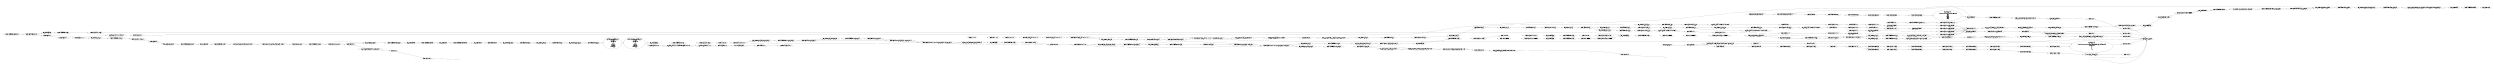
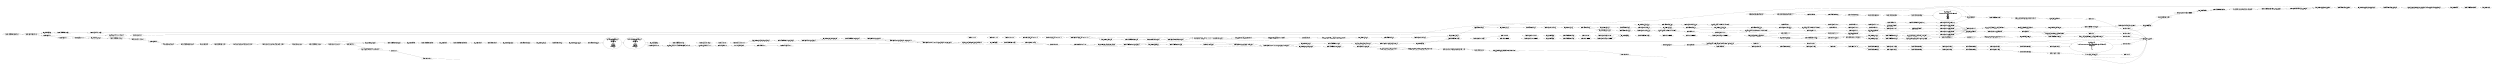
  digraph {
    fontname="Patrick Hand"
    rankdir=LR
    node [fontname="Patrick Hand"]
    edge [fontname="Patrick Hand"]
    n1 [label="(<operator>.logicalNot,!addr)"]
    n2 [label="(wpa_printf,wpa_printf(2, \"hostapd_notif_assoc: Skip event with no address\", req_ies, req_ies_len))"]
    n3 [label="(<operator>.indirection,*addr)"]
    n4 [label="(<operator>.minus,-1)"]
    n5 [label="(<operator>.assignment,v5 = *addr)"]
    n6 [label="(RETURN,return -1;,return -1;)"]
    n7 [label="(METHOD_RETURN,int __fastcall)"]
    n8 [label="(<operator>.indirectIndexAccess,addr[1])"]
    n9 [label="(<operator>.assignment,v6 = addr[1])"]
    n10 [label="(<operator>.and,v5 & 1)"]
    n11 [label="(<operator>.notEquals,(v5 & 1) != 0)"]
    n12 [label="(<operator>.indirectIndexAccess,addr[5])"]
    n13 [label="(<operator>.indirectIndexAccess,addr[2])"]
    n14 [label="(<operator>.assignment,v11 = addr[5])"]
    n15 [label="(<operator>.assignment,v8 = addr[2])"]
    n16 [label="(<operator>.indirectIndexAccess,addr[4])"]
    n17 [label="(<operator>.assignment,v10 = addr[4])"]
    n18 [label="(<operator>.indirectIndexAccess,addr[3])"]
    n19 [label="(<operator>.assignment,v9 = addr[3])"]
    n20 [label="(<operator>.indirectIndexAccess,addr[2])"]
    n21 [label="(<operator>.assignment,v8 = addr[2])"]
    n22 [label="(wpa_printf,wpa_printf(\n      2,\n      \"%s: Invalid SA=%02x:%02x:%02x:%02x:%02x:%02x in received indication - ignore this indication silently\",\n      \"hostapd_notif_assoc\",\n      v5,\n      v6,\n      v8,\n      v9,\n      v10,\n      v11))"]
    n23 [label="(RETURN,return 0;,return 0;)"]
    n24 [label="(<operator>.indirectIndexAccess,addr[3])"]
    n25 [label="(<operator>.assignment,v9 = addr[3])"]
    n26 [label="(<operator>.indirectIndexAccess,addr[4])"]
    n27 [label="(<operator>.assignment,v10 = addr[4])"]
    n28 [label="(<operator>.indirectIndexAccess,addr[5])"]
    n29 [label="(<operator>.assignment,v11 = addr[5])"]
    n30 [label="(UNKNOWN,unsigned __int8,unsigned __int8)"]
    n31 [label="(<operator>.or,v9 | v10)"]
    n32 [label="(<operator>.logicalOr,!((unsigned __int8)(v6 | v5 | v8 | v9 | v10) | v11) || !memcmp(addr, hapd->own_addr, 6u))"]
    n33 [label="(random_add_randomness,random_add_randomness(addr, 6u))"]
    n34 [label="(hostapd_logger,hostapd_logger(hapd, addr, 1u, 2, \"associated\"))"]
    n35 [label="(<operator>.logicalNot,!((unsigned __int8)(v6 | v5 | v8 | v9 | v10) | v11))"]
    n36 [label="(FIELD_IDENTIFIER,own_addr,own_addr)"]
    n37 [label="(<operator>.indirectFieldAccess,hapd->own_addr)"]
    n38 [label="(<operator>.or,(unsigned __int8)(v6 | v5 | v8 | v9 | v10) | v11)"]
    n39 [label="(<operator>.cast,(unsigned __int8)(v6 | v5 | v8 | v9 | v10))"]
    n40 [label="(<operator>.or,v6 | v5 | v8 | v9 | v10)"]
    n41 [label="(<operator>.or,v5 | v8 | v9 | v10)"]
    n42 [label="(<operator>.or,v8 | v9 | v10)"]
    n43 [label="(<operator>.logicalNot,!memcmp(addr, hapd->own_addr, 6u))"]
    n44 [label="(memcmp,memcmp(addr, hapd->own_addr, 6u))"]
    n45 [label="(<operator>.addressOf,&mdie)"]
    n46 [label="(ieee802_11_parse_elems,ieee802_11_parse_elems(req_ies, req_ies_len, &mdie, 0))"]
    n47 [label="(FIELD_IDENTIFIER,wps_ie,wps_ie)"]
    n48 [label="(<operator>.fieldAccess,mdie.wps_ie)"]
    n49 [label="(<operator>.assignment,v14 = mdie.wps_ie)"]
    n50 [label="(FIELD_IDENTIFIER,wps_ie,wps_ie)"]
    n51 [label="(<operator>.fieldAccess,mdie.wps_ie)"]
    n52 [label="(FIELD_IDENTIFIER,wps_ie_len,wps_ie_len)"]
    n53 [label="(FIELD_IDENTIFIER,rsn_ie,rsn_ie)"]
    n54 [label="(<operator>.fieldAccess,mdie.wps_ie_len)"]
    n55 [label="(<operator>.fieldAccess,mdie.rsn_ie)"]
    n56 [label="(<operator>.assignment,v15 = mdie.wps_ie_len)"]
    n57 [label="(wpa_printf,wpa_printf(2, \"STA included WPS IE in (Re)AssocReq\"))"]
    n58 [label="(<operator>.addition,v15 + 2)"]
    n59 [label="(<operator>.assignment,v16 = v15 + 2)"]
    n60 [label="(<operator>.subtraction,v14 - 2)"]
    n61 [label="(<operator>.assignment,v17 = v14 - 2)"]
    n62 [label="(ap_get_sta,ap_get_sta(hapd, addr))"]
    n63 [label="(<operator>.assignment,v18 = ap_get_sta(hapd, addr))"]
    n64 [label="(<operator>.assignment,v19 = v18)"]
    n65 [label="(ap_sta_add,ap_sta_add(hapd, addr))"]
    n66 [label="(ap_sta_no_session_timeout,ap_sta_no_session_timeout(hapd, v18))"]
    n67 [label="(<operator>.assignment,v19 = ap_sta_add(hapd, addr))"]
    n68 [label="(accounting_sta_stop,accounting_sta_stop(hapd, v19))"]
    n69 [label="(FIELD_IDENTIFIER,timeout_next,timeout_next)"]
    n70 [label="(<operator>.indirectFieldAccess,v19->timeout_next)"]
    n71 [label="(<operator>.assignment,v19->timeout_next = STA_NULLFUNC)"]
    n72 [label="(FIELD_IDENTIFIER,flags,flags)"]
    n73 [label="(<operator>.indirectFieldAccess,v19->flags)"]
    n74 [label="(<operator>.assignment,v21 = mdie.rsn_ie)"]
    n75 [label="(FIELD_IDENTIFIER,rsn_ie,rsn_ie)"]
    n76 [label="(<operator>.fieldAccess,mdie.rsn_ie)"]
    n77 [label="(FIELD_IDENTIFIER,hapd_ie_len,rsn_ie_len)"]
    n78 [label="(FIELD_IDENTIFIER,wpa_ie,wpa_ie)"]
    n79 [label="(<operator>.fieldAccess,mdie.rsn_ie_len)"]
    n80 [label="(<operator>.fieldAccess,mdie.wpa_ie)"]
    n81 [label="(<operator>.assignment,v22 = mdie.rsn_ie_len)"]
    n82 [label="(wpa_printf,wpa_printf(2, \"STA included RSN IE in (Re)AssocReq\"))"]
    n83 [label="(<operator>.addition,v22 + 2)"]
    n84 [label="(<operator>.assignment,v16 = v22 + 2)"]
    n85 [label="(<operator>.subtraction,v21 - 2)"]
    n86 [label="(<operator>.assignment,v17 = v21 - 2)"]
    n87 [label="(ap_get_sta,ap_get_sta(hapd, addr))"]
    n88 [label="(<operator>.assignment,v18 = ap_get_sta(hapd, addr))"]
    n89 [label="(<operator>.assignment,v28 = mdie.wpa_ie)"]
    n90 [label="(FIELD_IDENTIFIER,wpa_ie,wpa_ie)"]
    n91 [label="(<operator>.fieldAccess,mdie.wpa_ie)"]
    n92 [label="(FIELD_IDENTIFIER,wpa_ie_len,wpa_ie_len)"]
    n93 [label="(wpa_printf,wpa_printf(2, \"STA did not include WPS/RSN/WPA IE in (Re)AssocReq\"))"]
    n94 [label="(<operator>.fieldAccess,mdie.wpa_ie_len)"]
+   n95 [label="(<operator>.assignment,v17 = 0)"]
    n96 [label="(<operator>.assignment,v29 = mdie.wpa_ie_len)"]
    n97 [label="(wpa_printf,wpa_printf(2, \"STA included WPA IE in (Re)AssocReq\"))"]
    n98 [label="(<operator>.addition,v29 + 2)"]
    n99 [label="(<operator>.assignment,v16 = v29 + 2)"]
    n100 [label="(<operator>.subtraction,v28 - 2)"]
    n101 [label="(<operator>.assignment,v17 = v28 - 2)"]
    n102 [label="(ap_get_sta,ap_get_sta(hapd, addr))"]
    n103 [label="(<operator>.assignment,v18 = ap_get_sta(hapd, addr))"]
    n104 [label="(<operator>.assignment,v16 = 0)"]
    n105 [label="(ap_get_sta,ap_get_sta(hapd, addr))"]
    n106 [label="(<operator>.assignment,v18 = ap_get_sta(hapd, addr))"]
    n107 [label="(<operator>.logicalNot,!v19)"]
    n108 [label="(hostapd_drv_sta_disassoc,hostapd_drv_sta_disassoc(hapd, addr, 5))"]
    n109 [label="(<operator>.minus,-1)"]
    n110 [label="(RETURN,return -1;,return -1;)"]
    n111 [label="(<operators>.assignmentAnd,v19->flags &= 0xFFFECFFF)"]
    n112 [label="(FIELD_IDENTIFIER,iface,iface)"]
    n113 [label="(<operator>.indirectFieldAccess,hapd->iface)"]
    n114 [label="(<operator>.logicalNot,!hapd->iface->drv_max_acl_mac_addrs)"]
    n115 [label="(FIELD_IDENTIFIER,supp_op_classes,supp_op_classes)"]
    n116 [label="(<operator>.fieldAccess,mdie.supp_op_classes)"]
    n117 [label="(<operator>.indirectFieldAccess,hapd->iface->drv_max_acl_mac_addrs)"]
    n118 [label="(FIELD_IDENTIFIER,drv_max_acl_mac_addrs,drv_max_acl_mac_addrs)"]
    n119 [label="(hostapd_check_acl,hostapd_check_acl(hapd, addr, 0))"]
    n120 [label="(<operator>.notEquals,hostapd_check_acl(hapd, addr, 0) != 1)"]
    n121 [label="(<operator>.indirection,*addr)"]
    n122 [label="(<operator>.indirectIndexAccess,addr[1])"]
    n123 [label="(wpa_printf,wpa_printf(\n        3,\n        \"STA %02x:%02x:%02x:%02x:%02x:%02x not allowed to connect\",\n        *addr,\n        addr[1],\n        addr[2],\n        addr[3],\n        addr[4],\n        addr[5]))"]
    n124 [label="(FIELD_IDENTIFIER,addr,addr)"]
    n125 [label="(<operator>.indirectFieldAccess,v19->addr)"]
    n126 [label="(<operator>.indirectIndexAccess,addr[2])"]
    n127 [label="(<operator>.indirectIndexAccess,addr[3])"]
    n128 [label="(<operator>.indirectIndexAccess,addr[4])"]
    n129 [label="(<operator>.indirectIndexAccess,addr[5])"]
    n130 [label="(ap_copy_sta_supp_op_classes,ap_copy_sta_supp_op_classes(v19, mdie.supp_op_classes, mdie.supp_op_classes_len))"]
    n131 [label="(FIELD_IDENTIFIER,conf,conf)"]
    n132 [label="(<operator>.indirectFieldAccess,hapd->conf)"]
    n133 [label="(FIELD_IDENTIFIER,supp_op_classes_len,supp_op_classes_len)"]
    n134 [label="(<operator>.fieldAccess,mdie.supp_op_classes_len)"]
    n135 [label="(<operator>.logicalNot,!hapd->conf->wpa)"]
    n136 [label="(FIELD_IDENTIFIER,flags,flags)"]
    n137 [label="(<operator>.logicalNot,!v17)"]
    n138 [label="(<operator>.indirectFieldAccess,v19->flags)"]
    n139 [label="(<operator>.logicalOr,!v17 || !v16)"]
    n140 [label="(<operator>.logicalNot,!v16)"]
    n141 [label="(<operator>.indirectFieldAccess,hapd->conf->wpa)"]
    n142 [label="(FIELD_IDENTIFIER,wpa,wpa)"]
    n143 [label="(<operator>.assignment,v27 = v19->flags)"]
    n144 [label="(FIELD_IDENTIFIER,flags,flags)"]
    n145 [label="(<operator>.indirectFieldAccess,v19->flags)"]
    n146 [label="(<operator>.assignment,v19->flags = v27 & 0xFFF7FFFC | 3)"]
    n147 [label="(hostapd_set_sta_flags,hostapd_set_sta_flags(hapd, v19))"]
    n148 [label="(<operator>.logicalAnd,reassoc && v19->auth_alg == 2)"]
    n149 [label="(FIELD_IDENTIFIER,auth_alg,auth_alg)"]
    n150 [label="(<operator>.and,v27 & 0xFFF7FFFC)"]
    n151 [label="(<operator>.or,v27 & 0xFFF7FFFC | 3)"]
    n152 [label="(FIELD_IDENTIFIER,wpa_sm,wpa_sm)"]
    n153 [label="(FIELD_IDENTIFIER,wpa_sm,wpa_sm)"]
    n154 [label="(<operator>.indirectFieldAccess,v19->auth_alg)"]
    n155 [label="(<operator>.indirectFieldAccess,v19->wpa_sm)"]
    n156 [label="(<operator>.indirectFieldAccess,v19->wpa_sm)"]
    n157 [label="(<operator>.equals,v19->auth_alg == 2)"]
    n158 [label="(wpa_auth_sm_event,wpa_auth_sm_event(v19->wpa_sm, WPA_ASSOC_FT))"]
    n159 [label="(<operator>.arithmeticShiftRight,v27 >> 1)"]
    n160 [label="(<operator>.and,(v27 >> 1) & 1)"]
    n161 [label="(wpa_auth_sm_event,wpa_auth_sm_event(v19->wpa_sm, WPA_ASSOC))"]
    n162 [label="(hostapd_new_assoc_sta,hostapd_new_assoc_sta(hapd, v19, (v27 >> 1) & 1))"]
    n163 [label="(FIELD_IDENTIFIER,eapol_sm,eapol_sm)"]
    n164 [label="(<operator>.indirectFieldAccess,v19->eapol_sm)"]
    n165 [label="(ieee802_1x_notify_port_enabled,ieee802_1x_notify_port_enabled(v19->eapol_sm, 1))"]
    n166 [label="(RETURN,return 0;,return 0;)"]
    n167 [label="(wpa_printf,wpa_printf(2, \"No WPA/RSN IE from STA\"))"]
    n168 [label="(FIELD_IDENTIFIER,wpa_sm,wpa_sm)"]
    n169 [label="(<operator>.assignment,v23 = 13)"]
    n170 [label="(<operator>.indirectFieldAccess,v19->wpa_sm)"]
    n171 [label="(hostapd_drv_sta_disassoc,hostapd_drv_sta_disassoc(hapd, v19->addr, v23))"]
    n172 [label="(ap_free_sta,ap_free_sta(hapd, v19))"]
    n173 [label="(<operator>.minus,-1)"]
    n174 [label="(RETURN,return -1;,return -1;)"]
    n175 [label="(<operator>.assignment,v24 = v19->wpa_sm)"]
    n176 [label="(<operator>.logicalNot,!v24)"]
    n177 [label="(FIELD_IDENTIFIER,wpa_auth,wpa_auth)"]
    n178 [label="(FIELD_IDENTIFIER,wpa_auth,wpa_auth)"]
    n179 [label="(<operator>.indirectFieldAccess,hapd->wpa_auth)"]
    n180 [label="(<operator>.indirectFieldAccess,hapd->wpa_auth)"]
    n181 [label="(<operator>.assignment,v24 = wpa_auth_sta_init(hapd->wpa_auth, v19->addr, 0))"]
    n182 [label="(FIELD_IDENTIFIER,wpa_sm,wpa_sm)"]
    n183 [label="(<operator>.indirectFieldAccess,v19->wpa_sm)"]
    n184 [label="(wpa_auth_sta_init,wpa_auth_sta_init(hapd->wpa_auth, v19->addr, 0))"]
    n185 [label="(FIELD_IDENTIFIER,addr,addr)"]
    n186 [label="(<operator>.indirectFieldAccess,v19->addr)"]
    n187 [label="(<operator>.assignment,v19->wpa_sm = v24)"]
    n188 [label="(<operator>.logicalNot,!v24)"]
    n189 [label="(wpa_printf,wpa_printf(5, \"Failed to initialize WPA state machine\"))"]
    n190 [label="(<operator>.minus,-1)"]
    n191 [label="(RETURN,return -1;,return -1;)"]
    n192 [label="(<operator>.assignment,v25 = wpa_validate_wpa_ie(\n          hapd->wpa_auth,\n          v24,\n          hapd->iface->freq,\n          v17,\n          v16,\n          mdie.mdie,\n          mdie.mdie_len,\n          mdie.owe_dh,\n          mdie.owe_dh_len))"]
    n193 [label="(<operator>.assignment,v26 = v25)"]
    n194 [label="(FIELD_IDENTIFIER,flags,flags)"]
    n195 [label="(wpa_printf,wpa_printf(2, \"WPA/RSN information element rejected? (res %u)\", v25))"]
    n196 [label="(<operator>.indirectFieldAccess,v19->flags)"]
    n197 [label="(wpa_validate_wpa_ie,wpa_validate_wpa_ie(\n          hapd->wpa_auth,\n          v24,\n          hapd->iface->freq,\n          v17,\n          v16,\n          mdie.mdie,\n          mdie.mdie_len,\n          mdie.owe_dh,\n          mdie.owe_dh_len))"]
    n198 [label="(FIELD_IDENTIFIER,iface,iface)"]
    n199 [label="(<operator>.indirectFieldAccess,hapd->iface)"]
    n200 [label="(<operator>.indirectFieldAccess,hapd->iface->freq)"]
    n201 [label="(FIELD_IDENTIFIER,mdie,mdie)"]
    n202 [label="(<operator>.fieldAccess,mdie.mdie)"]
    n203 [label="(FIELD_IDENTIFIER,freq,init)"]
    n204 [label="(FIELD_IDENTIFIER,mdie_len,mdie_len)"]
    n205 [label="(<operator>.fieldAccess,mdie.mdie_len)"]
    n206 [label="(FIELD_IDENTIFIER,owe_dh,owe_dh)"]
    n207 [label="(<operator>.fieldAccess,mdie.owe_dh)"]
    n208 [label="(FIELD_IDENTIFIER,owe_dh_len,owe_dh_len)"]
    n209 [label="(<operator>.fieldAccess,mdie.owe_dh_len)"]
    n210 [label="(wpa_hexdump,wpa_hexdump(2, \"IE\", v17, v16))"]
    n211 [label="(<operator>.assignment,v23 = 13)"]
    n212 [label="(UNKNOWN,unsigned int,unsigned int)"]
    n213 [label="(<operator>.subtraction,v26 - 2)"]
    n214 [label="(<operator>.subtraction,v26 - 2)"]
    n215 [label="(<operator>.indirectIndexAccess,dword_4A2ED0[v26 - 2])"]
    n216 [label="(<operator>.cast,(unsigned int)(v26 - 2))"]
    n217 [label="(<operator>.assignment,v23 = dword_4A2ED0[v26 - 2])"]
    n218 [label="(<operator>.assignment,v30 = v19->flags)"]
    n219 [label="(<operator>.and,v30 & 0x402)"]
    n220 [label="(<operator>.equals,(v30 & 0x402) == 1026)"]
    n221 [label="(<operator>.logicalAnd,(v30 & 0x402) == 1026 && !v19->sa_query_timed_out && v19->sa_query_count > 0)"]
    n222 [label="(ap_check_sa_query_timeout,ap_check_sa_query_timeout(hapd, v19))"]
    n223 [label="(<operator>.and,v30 & 0x402)"]
    n224 [label="(FIELD_IDENTIFIER,flags,flags)"]
    n225 [label="(<operator>.notEquals,(v30 & 0x402) != 1026)"]
    n226 [label="(FIELD_IDENTIFIER,sa_query_timed_out,sa_query_timed_out)"]
    n227 [label="(<operator>.indirectFieldAccess,v19->sa_query_timed_out)"]
    n228 [label="(<operator>.logicalAnd,!v19->sa_query_timed_out && v19->sa_query_count > 0)"]
    n229 [label="(<operator>.logicalNot,!v19->sa_query_timed_out)"]
    n230 [label="(FIELD_IDENTIFIER,sa_query_count,sa_query_count)"]
    n231 [label="(<operator>.indirectFieldAccess,v19->sa_query_count)"]
    n232 [label="(<operator>.greaterThan,v19->sa_query_count > 0)"]
    n233 [label="(<operator>.indirectFieldAccess,v19->flags)"]
    n234 [label="(<operator>.assignment,v30 = v19->flags)"]
    n235 [label="(<operator>.logicalOr,(v30 & 0x402) != 1026 || v19->sa_query_timed_out || v19->auth_alg == 2)"]
    n236 [label="(FIELD_IDENTIFIER,wpa_sm,wpa_sm)"]
    n237 [label="(FIELD_IDENTIFIER,sa_query_count,sa_query_count)"]
    n238 [label="(<operator>.indirectFieldAccess,v19->wpa_sm)"]
    n239 [label="(<operator>.indirectFieldAccess,v19->sa_query_count)"]
    n240 [label="(FIELD_IDENTIFIER,sa_query_timed_out,sa_query_timed_out)"]
    n241 [label="(<operator>.indirectFieldAccess,v19->sa_query_timed_out)"]
    n242 [label="(<operator>.logicalOr,v19->sa_query_timed_out || v19->auth_alg == 2)"]
    n243 [label="(FIELD_IDENTIFIER,auth_alg,auth_alg)"]
    n244 [label="(<operator>.indirectFieldAccess,v19->auth_alg)"]
    n245 [label="(<operator>.equals,v19->auth_alg == 2)"]
    n246 [label="(<operator>.assignment,v31 = wpa_auth_uses_mfp(v19->wpa_sm))"]
    n247 [label="(FIELD_IDENTIFIER,flags,flags)"]
    n248 [label="(<operator>.indirectFieldAccess,v19->flags)"]
    n249 [label="(wpa_auth_uses_mfp,wpa_auth_uses_mfp(v19->wpa_sm))"]
    n250 [label="(<operator>.assignment,v32 = v19->flags)"]
    n251 [label="(<operator>.or,v32 | 0x400)"]
    n252 [label="(<operator>.and,v32 & 0xFFFFFBFF)"]
    n253 [label="(<operator>.assignment,v27 = v32 | 0x400)"]
    n254 [label="(<operator>.assignment,v27 = v32 & 0xFFFFFBFF)"]
    n255 [label="(FIELD_IDENTIFIER,flags,flags)"]
    n256 [label="(<operator>.indirectFieldAccess,v19->flags)"]
    n257 [label="(<operator>.assignment,v19->flags = v32 | 0x400)"]
    n258 [label="(<operator>.or,v32 | 0x400)"]
    n259 [label="(FIELD_IDENTIFIER,flags,flags)"]
    n260 [label="(<operator>.indirectFieldAccess,v19->flags)"]
    n261 [label="(<operator>.assignment,v19->flags = v32 & 0xFFFFFBFF)"]
    n262 [label="(<operator>.and,v32 & 0xFFFFFBFF)"]
    n263 [label="(<operator>.logicalNot,!v19->sa_query_count)"]
    n264 [label="(ap_sta_start_sa_query,ap_sta_start_sa_query(hapd, v19))"]
    n265 [label="(hostapd_eid_assoc_comeback_time,hostapd_eid_assoc_comeback_time(hapd, v19, v35))"]
    n266 [label="(<operator>.assignment,v33 = hostapd_eid_assoc_comeback_time(hapd, v19, v35))"]
    n267 [label="(<operator>.subtraction,v33 - v35)"]
    n268 [label="(hostapd_sta_assoc,hostapd_sta_assoc(hapd, addr, reassoc, 0x1Eu, v35, v33 - v35))"]
    n269 [label="(RETURN,return 0;,return 0;)"]
    n270 [label="(METHOD,hostapd_notif_assoc)"]
    n1 -> n2
    n1 -> n3
    n2 -> n4
    n3 -> n5
    n4 -> n6
    n5 -> n8
    n6 -> n7
    n8 -> n9
    n9 -> n10
    n10 -> n11
    n11 -> n12
    n11 -> n13
    n12 -> n14
    n13 -> n15
    n14 -> n16
    n15 -> n24
    n16 -> n17
    n17 -> n18
    n18 -> n19
    n19 -> n20
    n20 -> n21
    n21 -> n22
    n22 -> n23
    n23 -> n7
    n24 -> n25
    n25 -> n26
    n26 -> n27
    n27 -> n28
    n28 -> n29
    n29 -> n30
    n30 -> n31
    n32 -> n22
    n32 -> n33
    n33 -> n34
    n34 -> n45
    n35 -> n32
    n35 -> n36
    n36 -> n37
    n37 -> n44
    n38 -> n35
    n39 -> n38
    n40 -> n39
    n41 -> n40
    n42 -> n41
    n43 -> n32
    n44 -> n43
    n45 -> n46
    n46 -> n47
    n47 -> n48
    n48 -> n49
    n49 -> n50
    n50 -> n51
    n51 -> n52
    n51 -> n53
    n52 -> n54
    n53 -> n55
    n54 -> n56
    n55 -> n74
    n56 -> n57
    n57 -> n58
    n58 -> n59
    n59 -> n60
    n60 -> n61
    n61 -> n62
    n62 -> n63
    n63 -> n64
    n63 -> n65
    n64 -> n66
    n65 -> n67
    n66 -> n68
    n67 -> n107
    n68 -> n69
    n69 -> n70
    n70 -> n71
    n71 -> n72
    n72 -> n73
    n73 -> n111
    n74 -> n75
    n75 -> n76
    n76 -> n77
    n76 -> n78
    n77 -> n79
    n78 -> n80
    n79 -> n81
    n80 -> n89
    n81 -> n82
    n82 -> n83
    n83 -> n84
    n84 -> n85
    n85 -> n86
    n86 -> n87
    n87 -> n88
    n88 -> n64
    n88 -> n65
    n89 -> n90
    n90 -> n91
    n91 -> n92
    n91 -> n93
    n92 -> n94
+   n93 -> n95
    n94 -> n96
+   n95 -> n104
    n96 -> n97
    n97 -> n98
    n98 -> n99
    n99 -> n100
    n100 -> n101
    n101 -> n102
    n102 -> n103
    n103 -> n64
    n103 -> n65
    n104 -> n105
    n105 -> n106
    n106 -> n64
    n106 -> n65
    n107 -> n72
    n107 -> n108
    n108 -> n109
    n109 -> n110
    n110 -> n7
    n111 -> n112
    n112 -> n113
    n113 -> n118
    n114 -> n115
    n115 -> n116
    n116 -> n133
    n117 -> n114
    n118 -> n117
    n119 -> n120
    n120 -> n115
    n120 -> n121
    n121 -> n122
    n122 -> n126
    n123 -> n124
    n124 -> n125
    n125 -> n171
    n126 -> n127
    n127 -> n128
    n128 -> n129
    n129 -> n123
    n130 -> n131
    n131 -> n132
    n132 -> n142
    n133 -> n134
    n134 -> n130
    n135 -> n136
    n135 -> n137
    n136 -> n138
    n137 -> n139
    n137 -> n140
    n138 -> n143
    n139 -> n167
    n139 -> n168
    n140 -> n139
    n141 -> n135
    n143 -> n144
    n144 -> n145
    n145 -> n150
    n146 -> n147
    n147 -> n148
    n147 -> n149
    n148 -> n152
    n148 -> n153
    n149 -> n154
    n150 -> n151
    n151 -> n146
    n152 -> n155
    n153 -> n156
    n154 -> n157
    n155 -> n158
    n156 -> n161
    n157 -> n148
    n158 -> n159
    n159 -> n160
    n160 -> n162
    n161 -> n159
    n162 -> n163
    n163 -> n164
    n164 -> n165
    n165 -> n166
    n166 -> n7
    n167 -> n169
    n168 -> n170
    n169 -> n124
    n170 -> n175
    n171 -> n172
    n172 -> n173
    n173 -> n174
    n174 -> n7
    n175 -> n176
    n176 -> n177
    n176 -> n178
    n177 -> n179
    n178 -> n180
    n179 -> n185
    n180 -> n198
    n181 -> n182
    n182 -> n183
    n183 -> n187
    n184 -> n181
    n185 -> n186
    n186 -> n184
    n187 -> n188
    n188 -> n178
    n188 -> n189
    n189 -> n190
    n190 -> n191
    n191 -> n7
    n192 -> n193
    n192 -> n194
    n193 -> n195
    n194 -> n196
    n195 -> n210
    n196 -> n218
    n197 -> n192
    n198 -> n199
    n199 -> n203
    n200 -> n201
    n201 -> n202
    n202 -> n204
    n203 -> n200
    n204 -> n205
    n205 -> n206
    n206 -> n207
    n207 -> n208
    n208 -> n209
    n209 -> n197
    n210 -> n211
    n211 -> n212
    n212 -> n213
    n213 -> n216
    n214 -> n215
    n215 -> n217
    n217 -> n124
    n218 -> n219
    n219 -> n220
    n220 -> n221
    n220 -> n226
    n221 -> n222
    n221 -> n223
    n222 -> n224
    n223 -> n225
    n224 -> n233
    n225 -> n235
    n225 -> n240
    n226 -> n227
    n227 -> n229
    n228 -> n221
    n229 -> n228
    n229 -> n230
    n230 -> n231
    n231 -> n232
    n232 -> n228
    n233 -> n234
    n234 -> n223
    n235 -> n236
    n235 -> n237
    n236 -> n238
    n237 -> n239
    n238 -> n249
    n239 -> n263
    n240 -> n241
    n241 -> n242
    n241 -> n243
    n242 -> n235
    n243 -> n244
    n244 -> n245
    n245 -> n242
    n246 -> n247
    n247 -> n248
    n248 -> n250
    n249 -> n246
    n250 -> n251
    n250 -> n252
    n251 -> n253
    n252 -> n254
    n253 -> n255
    n254 -> n259
    n255 -> n256
    n256 -> n258
    n257 -> n144
    n258 -> n257
    n259 -> n260
    n260 -> n262
    n261 -> n144
    n262 -> n261
    n263 -> n264
    n263 -> n265
    n264 -> n265
    n265 -> n266
    n266 -> n267
    n267 -> n268
    n268 -> n269
    n269 -> n7
    n270 -> n1
  }
